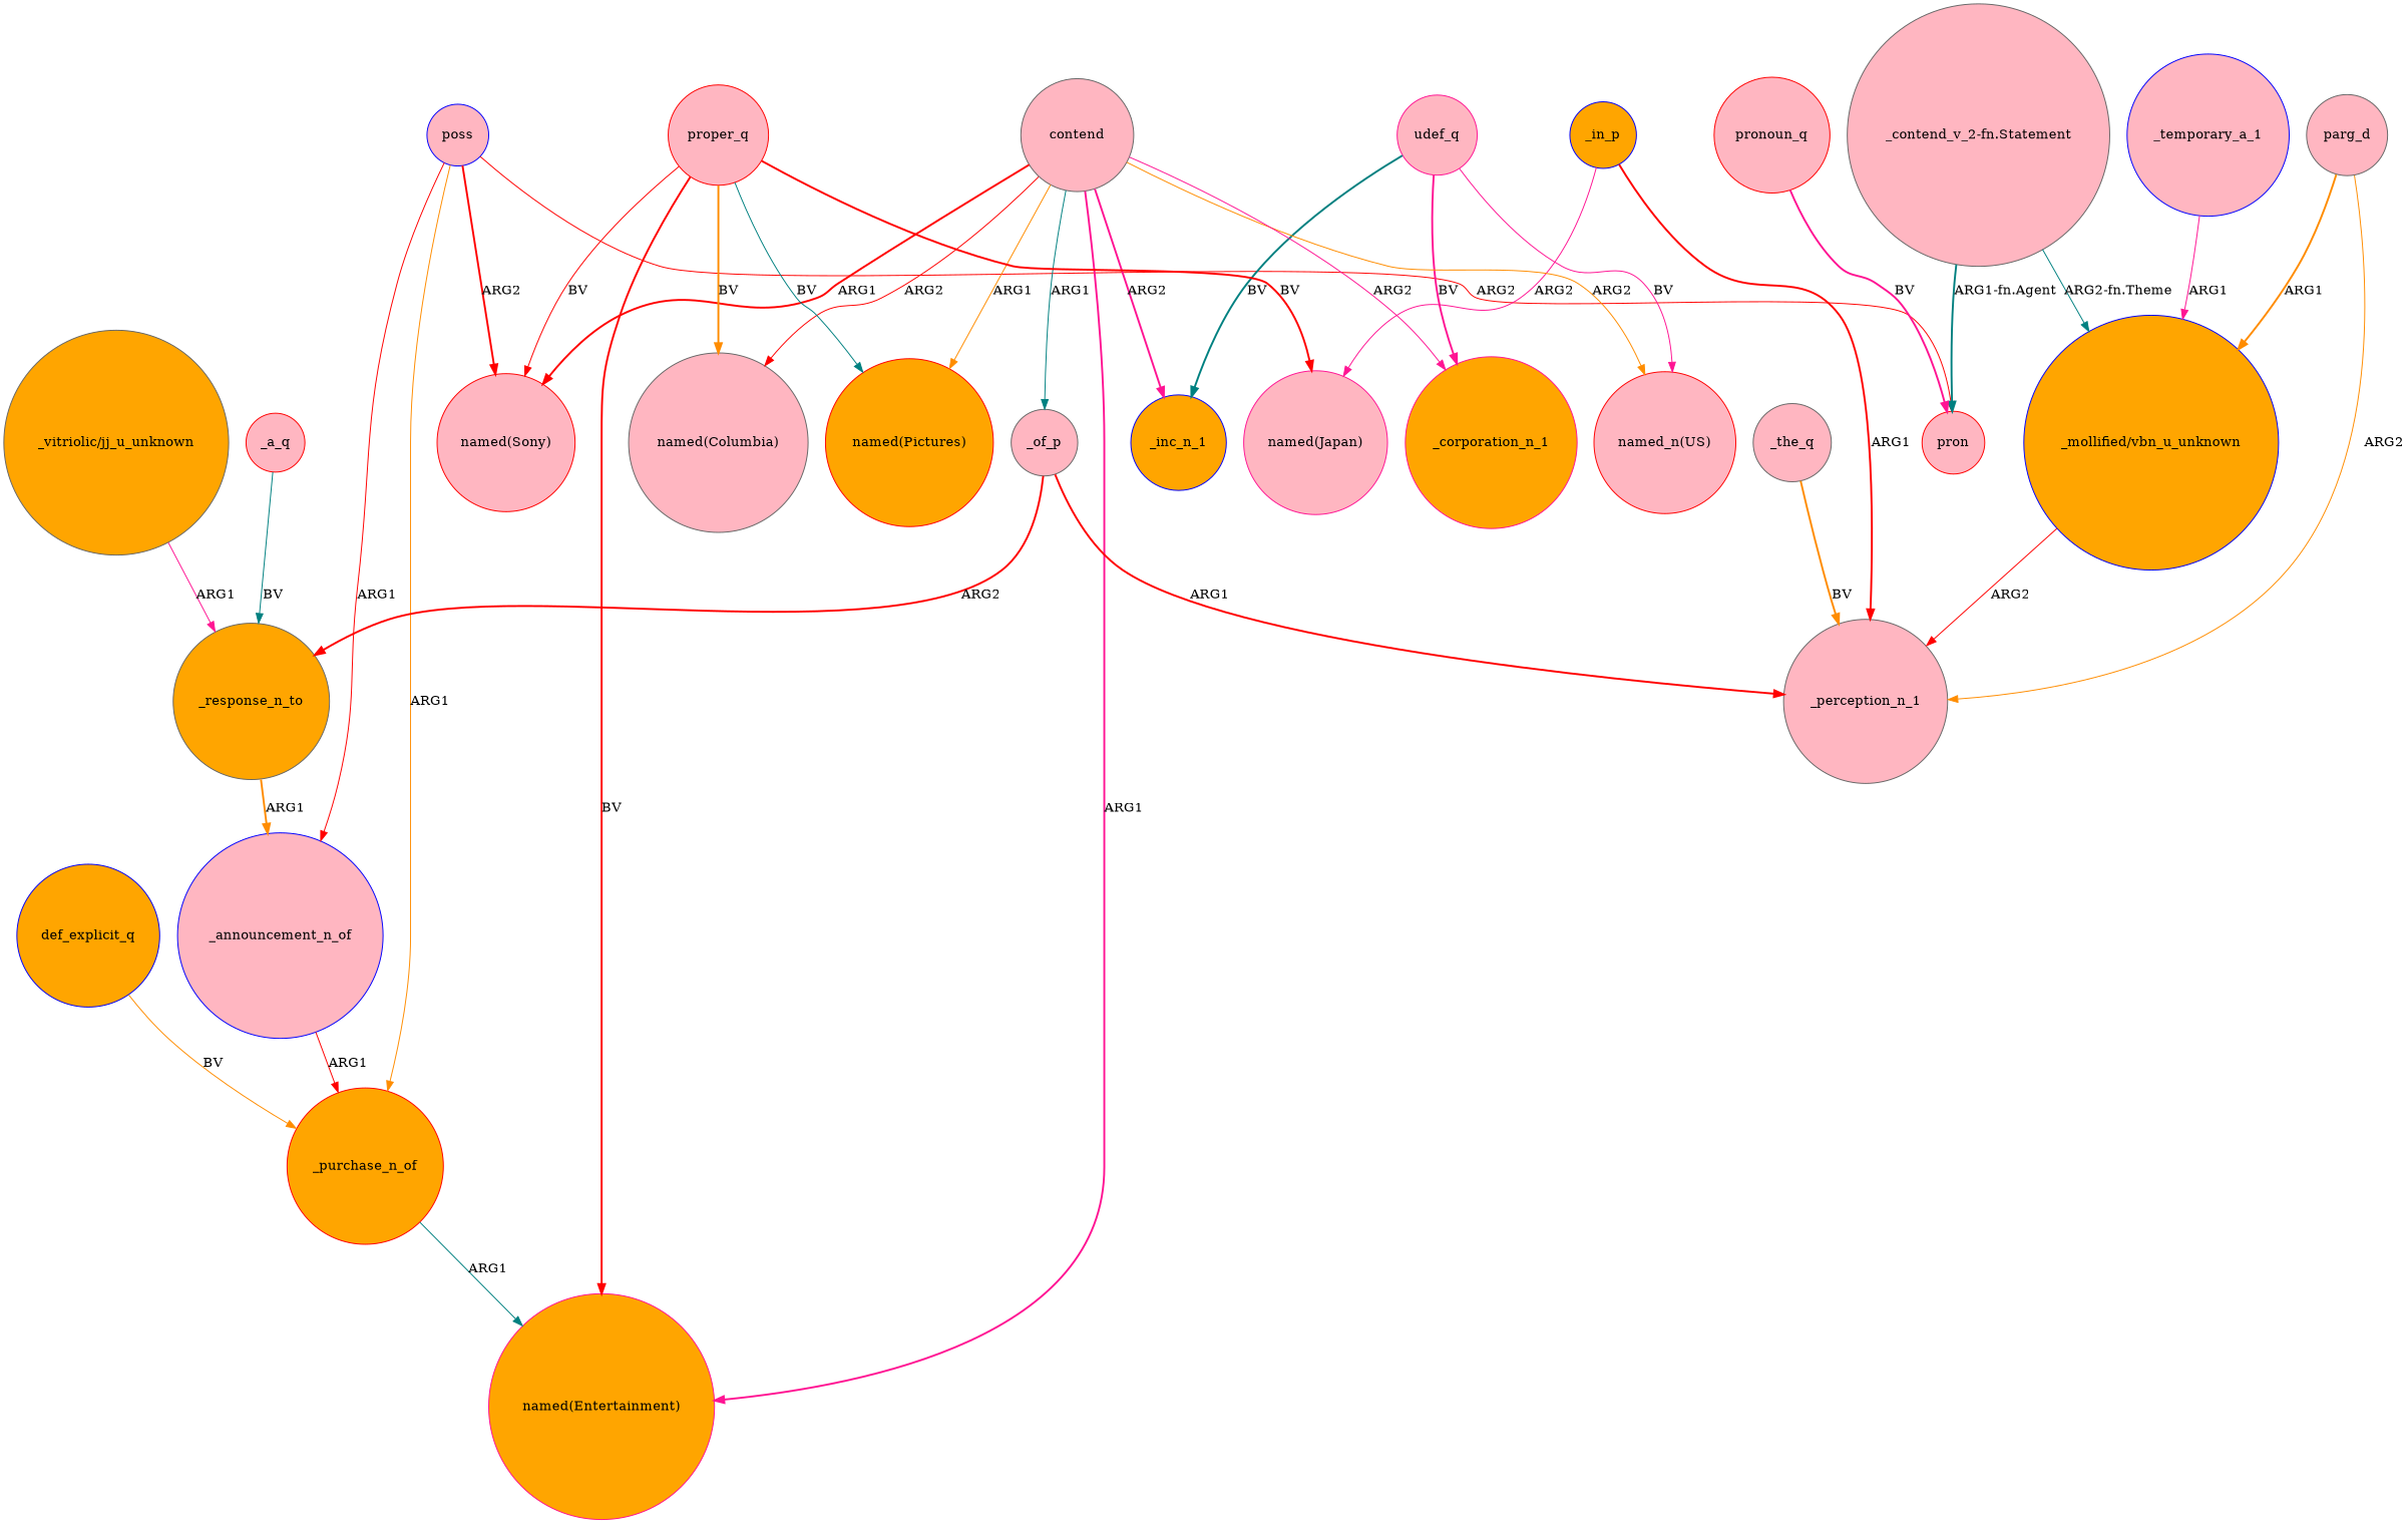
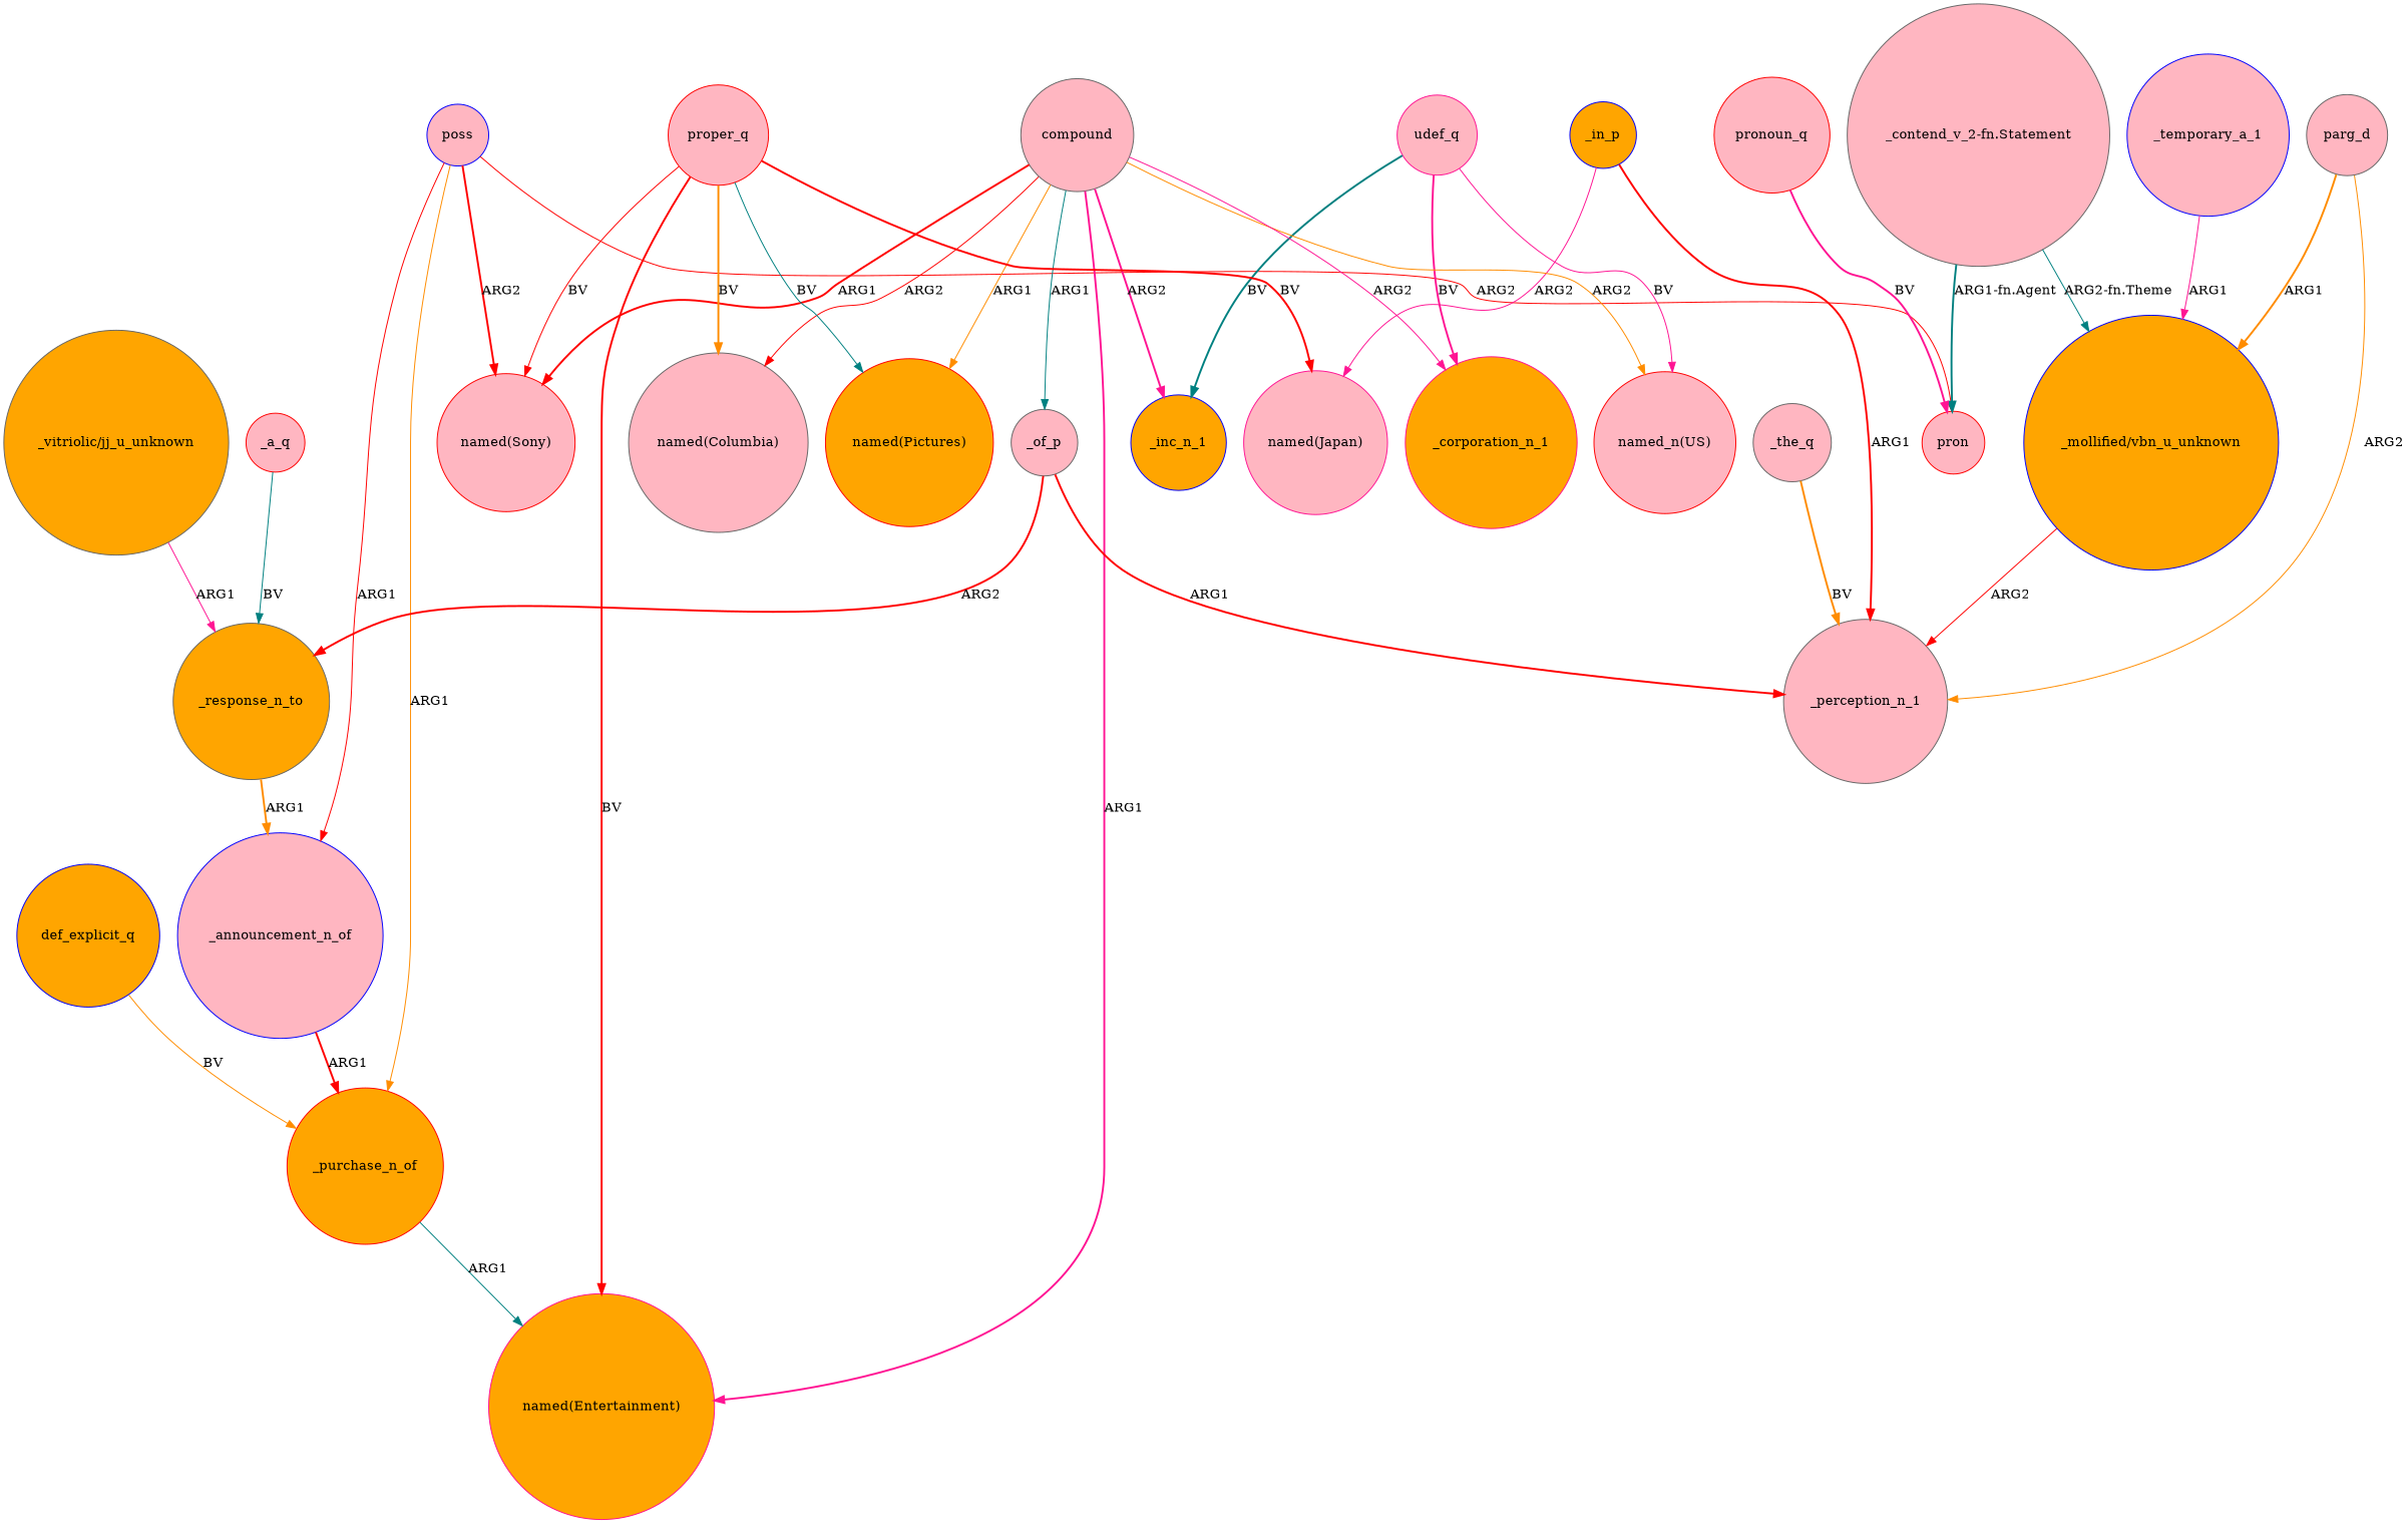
  digraph {
    node [color=gray40 fillcolor=lightpink shape=circle style=filled]
    edge [color=red style=solid]
    poss [color=blue]
    _announcement_n_of [color=blue]
    pron [color=red]
    _purchase_n_of [color=red fillcolor=orange]
    "named(Sony)" [color=red]
    "named(Entertainment)" [color=deeppink fillcolor=orange]
    udef_q [color=deeppink]
    "named_n(US)" [color=red]
    _inc_n_1 [color=blue fillcolor=orange]
    _corporation_n_1 [color=deeppink fillcolor=orange]
    _in_p [color=blue fillcolor=orange]
    _perception_n_1
    "named(Japan)" [color=deeppink]
-   compound [label=contend]
+   compound
    "named(Columbia)"
    "named(Pictures)" [color=red fillcolor=orange]
    _of_p
    _response_n_to [fillcolor=orange]
    "_mollified/vbn_u_unknown" [color=blue fillcolor=orange]
    def_explicit_q [color=blue fillcolor=orange]
    n21 [label="_contend_v_2-fn.Statement"]
    proper_q [color=red]
    pronoun_q [color=red]
    _the_q
    _a_q [color=red]
    _temporary_a_1 [color=blue]
    parg_d
    "_vitriolic/jj_u_unknown" [fillcolor=orange]
    poss -> _announcement_n_of [label=ARG1]
    poss -> pron [label=ARG2]
    poss -> _purchase_n_of [color=darkorange label=ARG1]
    poss -> "named(Sony)" [label=ARG2 style=bold]
-   _announcement_n_of -> _purchase_n_of [label=ARG1]
+   _announcement_n_of -> _purchase_n_of [label=ARG1 style=bold]
    _purchase_n_of -> "named(Entertainment)" [color=teal label=ARG1]
    udef_q -> "named_n(US)" [color=deeppink label=BV]
    udef_q -> _inc_n_1 [color=teal label=BV style=bold]
    udef_q -> _corporation_n_1 [color=deeppink label=BV style=bold]
    _in_p -> _perception_n_1 [label=ARG1 style=bold]
    _in_p -> "named(Japan)" [color=deeppink label=ARG2]
    compound -> "named(Sony)" [label=ARG1 style=bold]
    compound -> "named(Entertainment)" [color=deeppink label=ARG1 style=bold]
    compound -> "named_n(US)" [color=darkorange label=ARG2]
    compound -> _inc_n_1 [color=deeppink label=ARG2 style=bold]
    compound -> _corporation_n_1 [color=deeppink label=ARG2]
    compound -> "named(Columbia)" [label=ARG2]
    compound -> "named(Pictures)" [color=darkorange label=ARG1]
    compound -> _of_p [color=teal label=ARG1]
    _of_p -> _perception_n_1 [label=ARG1 style=bold]
    _of_p -> _response_n_to [label=ARG2 style=bold]
    _response_n_to -> _announcement_n_of [color=darkorange label=ARG1 style=bold]
    "_mollified/vbn_u_unknown" -> _perception_n_1 [label=ARG2]
    def_explicit_q -> _purchase_n_of [color=darkorange label=BV]
    n21 -> pron [color=teal label="ARG1-fn.Agent" style=bold]
    n21 -> "_mollified/vbn_u_unknown" [color=teal label="ARG2-fn.Theme"]
    proper_q -> "named(Sony)" [label=BV]
    proper_q -> "named(Entertainment)" [label=BV style=bold]
    proper_q -> "named(Japan)" [label=BV style=bold]
    proper_q -> "named(Columbia)" [color=darkorange label=BV style=bold]
    proper_q -> "named(Pictures)" [color=teal label=BV]
    pronoun_q -> pron [color=deeppink label=BV style=bold]
    _the_q -> _perception_n_1 [color=darkorange label=BV style=bold]
    _a_q -> _response_n_to [color=teal label=BV]
    _temporary_a_1 -> "_mollified/vbn_u_unknown" [color=deeppink label=ARG1]
    parg_d -> _perception_n_1 [color=darkorange label=ARG2]
    parg_d -> "_mollified/vbn_u_unknown" [color=darkorange label=ARG1 style=bold]
    "_vitriolic/jj_u_unknown" -> _response_n_to [color=deeppink label=ARG1]
  }
